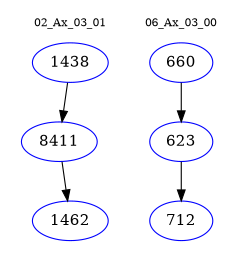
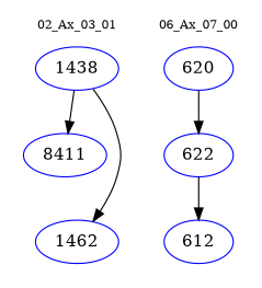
  digraph {
    fontname="DejaVu Serif"
    node [color=blue fontname="DejaVu Serif"]
    edge [color=black fontname="DejaVu Serif"]
    n1 [label=1438]
    n2 [label=8411]
    n3 [label=1462]
-   n4 [label=660]
-   n5 [label=712]
-   n6 [label=623]
+   n4 [label=620]
+   n5 [label=612]
+   n6 [label=622]
    subgraph cluster_1 {
      color=white
      fontsize=10
      label="02_Ax_03_01"
      n1
      n2
      n3
    }
    subgraph cluster_2 {
      color=white
      fontsize=10
-     label="06_Ax_03_00"
+     label="06_Ax_07_00"
      n4
      n5
      n6
    }
    n1 -> n2
-   n2 -> n3
+   n1 -> n3
    n4 -> n6
    n6 -> n5
  }
